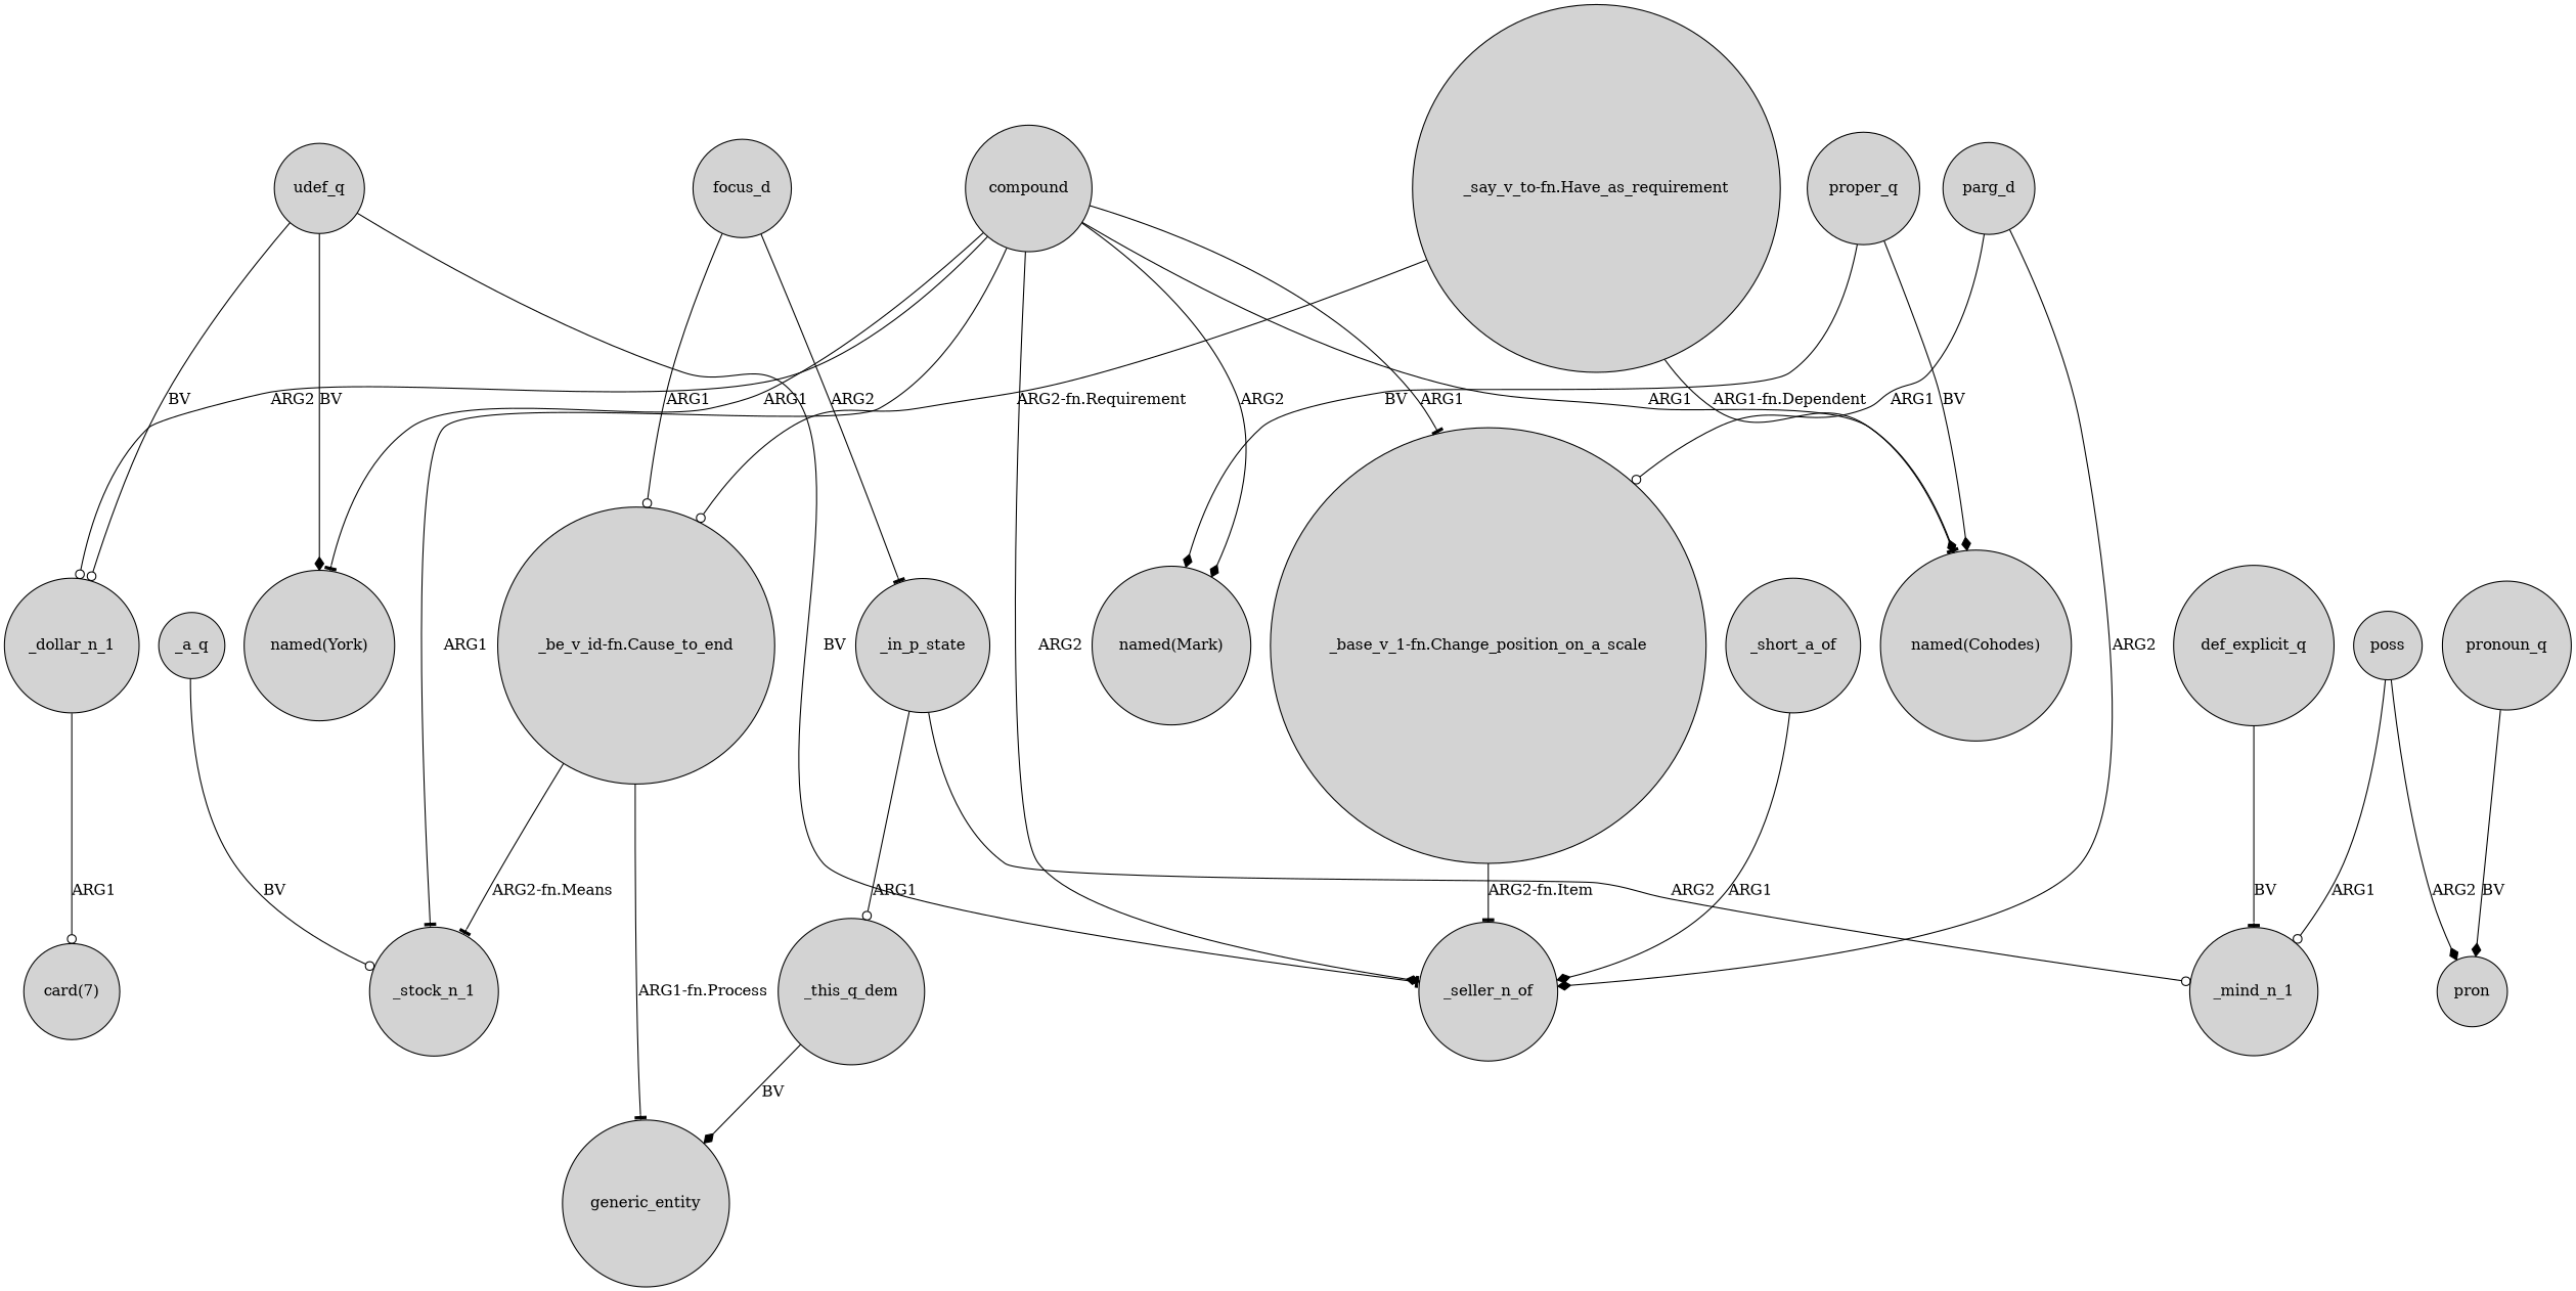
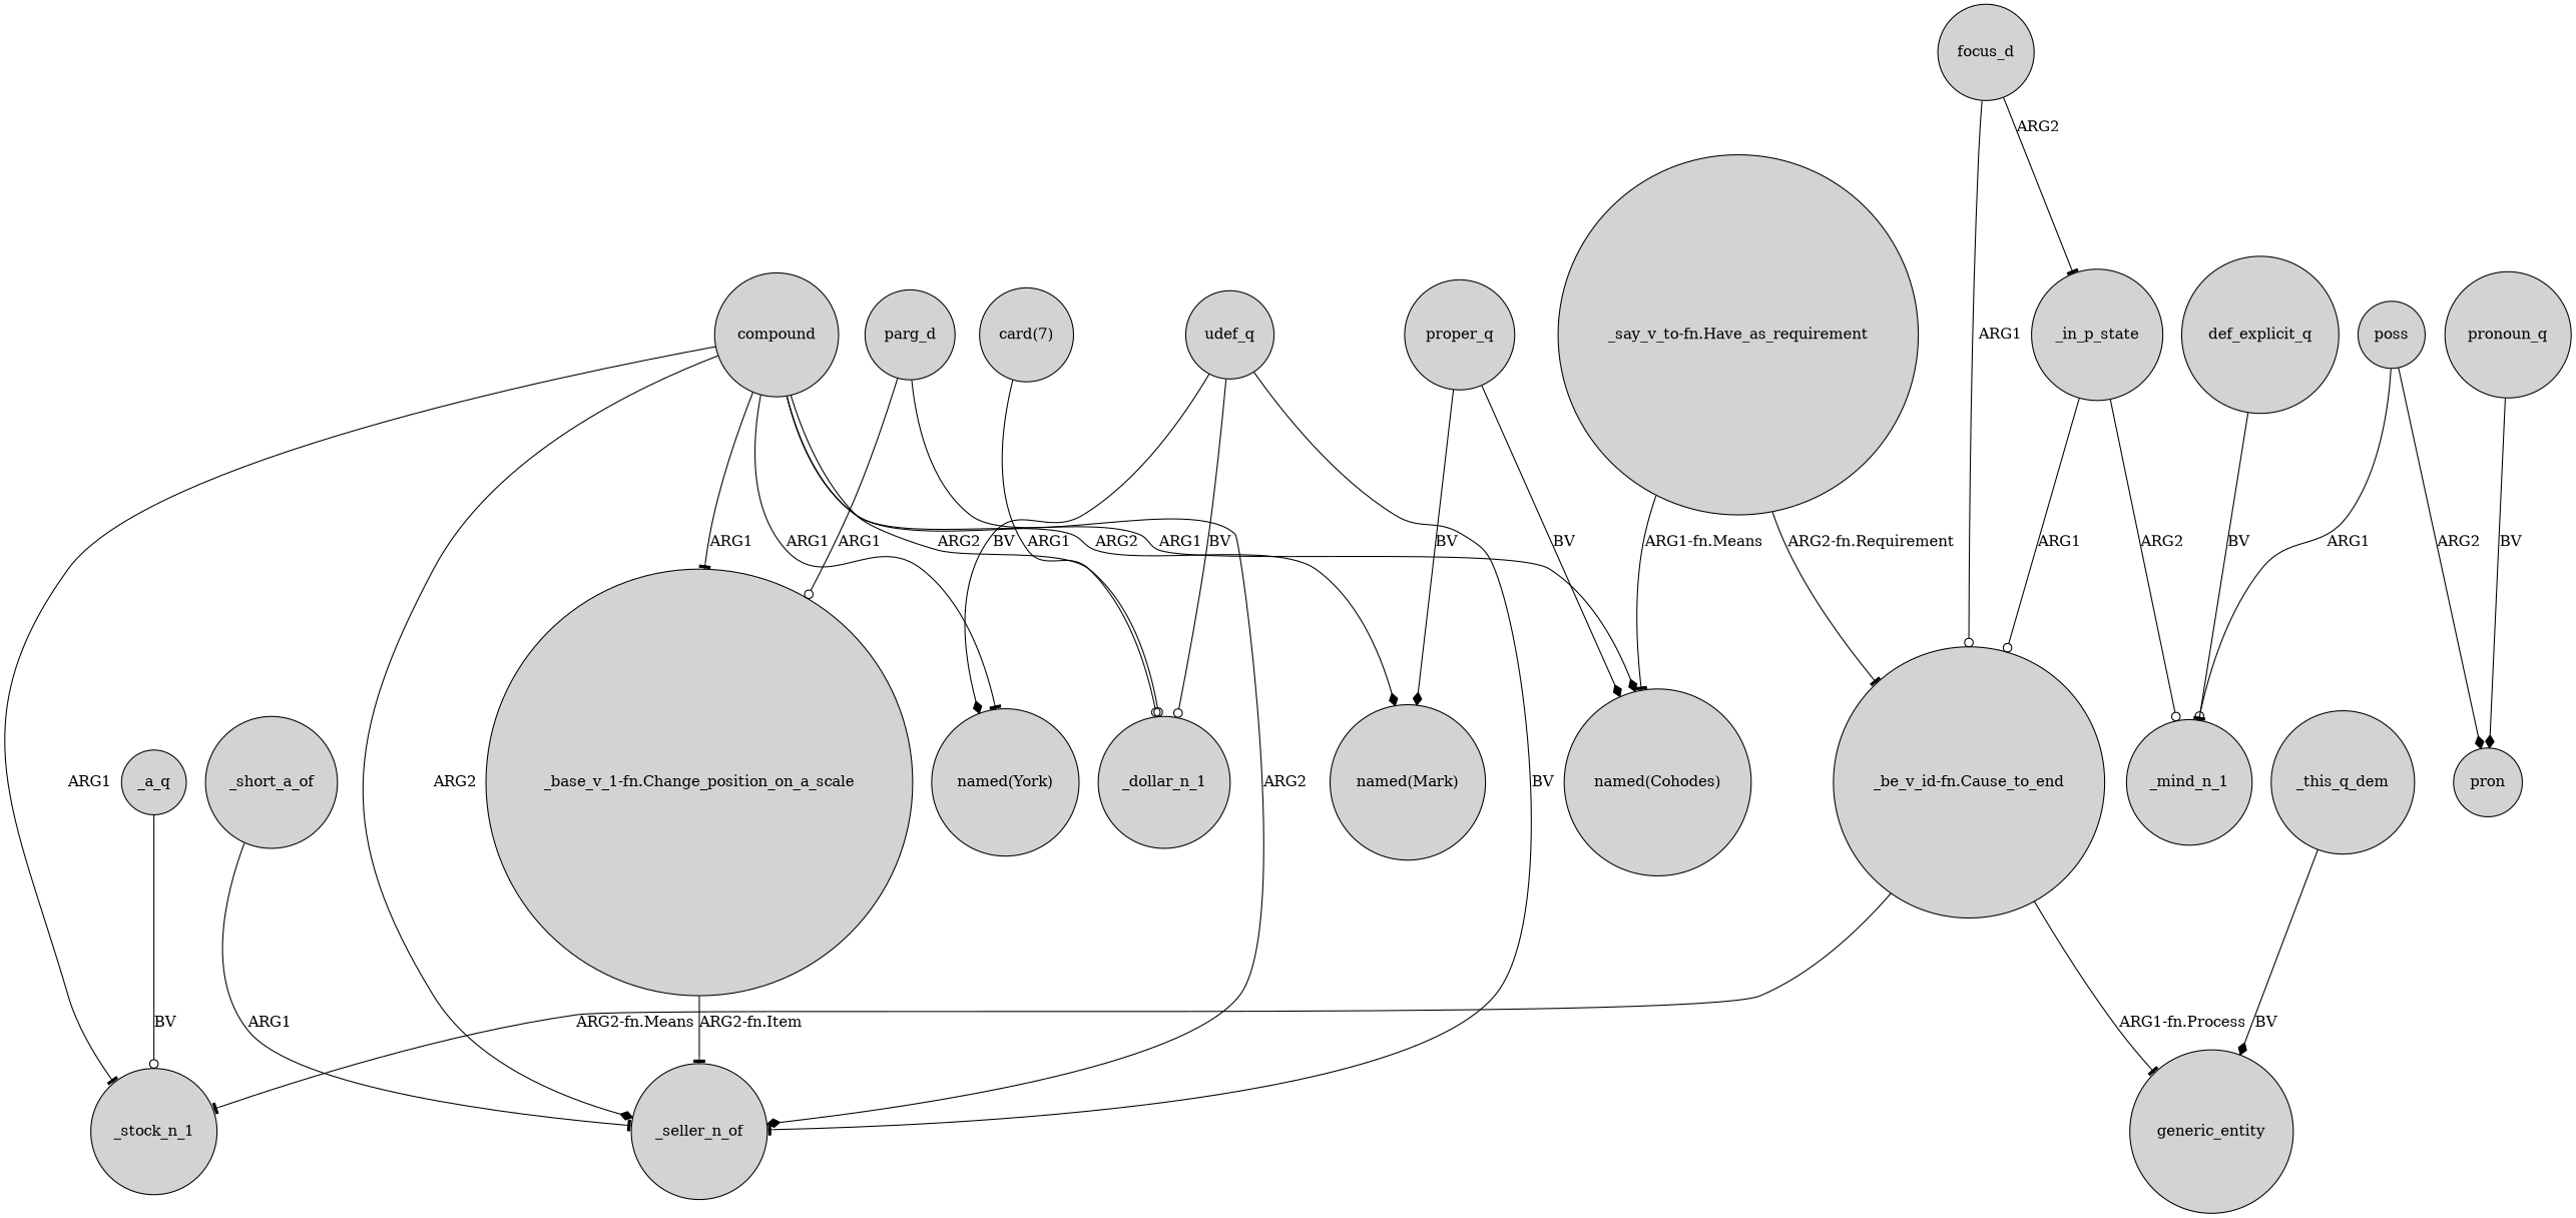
  digraph {
    node [shape=circle style=filled]
    edge [arrowhead=diamond]
    focus_d
    "_be_v_id-fn.Cause_to_end"
    _in_p_state
    _stock_n_1
    generic_entity
    _mind_n_1
    _short_a_of
    _seller_n_of
    compound
    "named(Mark)"
    "_base_v_1-fn.Change_position_on_a_scale"
    _dollar_n_1
    "named(Cohodes)"
    "named(York)"
    parg_d
    udef_q
    proper_q
    def_explicit_q
    "_say_v_to-fn.Have_as_requirement"
    pronoun_q
    pron
    poss
    _this_q_dem
    "card(7)"
    _a_q
    focus_d -> "_be_v_id-fn.Cause_to_end" [arrowhead=odot label=ARG1]
    focus_d -> _in_p_state [arrowhead=tee label=ARG2]
    "_be_v_id-fn.Cause_to_end" -> _stock_n_1 [arrowhead=tee label="ARG2-fn.Means"]
    "_be_v_id-fn.Cause_to_end" -> generic_entity [arrowhead=tee label="ARG1-fn.Process"]
-   _in_p_state -> _this_q_dem [arrowhead=odot label=ARG1]
+   _in_p_state -> "_be_v_id-fn.Cause_to_end" [arrowhead=odot label=ARG1]
    _in_p_state -> _mind_n_1 [arrowhead=odot label=ARG2]
-   _short_a_of -> _seller_n_of [label=ARG1]
+   _short_a_of -> _seller_n_of [arrowhead=tee label=ARG1]
    compound -> _stock_n_1 [arrowhead=tee label=ARG1]
    compound -> _seller_n_of [label=ARG2]
    compound -> "named(Mark)" [label=ARG2]
    compound -> "_base_v_1-fn.Change_position_on_a_scale" [arrowhead=tee label=ARG1]
    compound -> _dollar_n_1 [arrowhead=odot label=ARG2]
    compound -> "named(Cohodes)" [label=ARG1]
    compound -> "named(York)" [arrowhead=tee label=ARG1]
    "_base_v_1-fn.Change_position_on_a_scale" -> _seller_n_of [arrowhead=tee label="ARG2-fn.Item"]
    parg_d -> _seller_n_of [label=ARG2]
    parg_d -> "_base_v_1-fn.Change_position_on_a_scale" [arrowhead=odot label=ARG1]
    udef_q -> _seller_n_of [arrowhead=tee label=BV]
    udef_q -> _dollar_n_1 [arrowhead=odot label=BV]
    udef_q -> "named(York)" [label=BV]
    proper_q -> "named(Mark)" [label=BV]
    proper_q -> "named(Cohodes)" [label=BV]
    def_explicit_q -> _mind_n_1 [arrowhead=tee label=BV]
-   "_say_v_to-fn.Have_as_requirement" -> "_be_v_id-fn.Cause_to_end" [arrowhead=odot label="ARG2-fn.Requirement"]
-   "_say_v_to-fn.Have_as_requirement" -> "named(Cohodes)" [arrowhead=tee label="ARG1-fn.Dependent"]
+   "_say_v_to-fn.Have_as_requirement" -> "_be_v_id-fn.Cause_to_end" [arrowhead=tee label="ARG2-fn.Requirement"]
+   "_say_v_to-fn.Have_as_requirement" -> "named(Cohodes)" [arrowhead=tee label="ARG1-fn.Means"]
    pronoun_q -> pron [label=BV]
    poss -> _mind_n_1 [arrowhead=odot label=ARG1]
    poss -> pron [label=ARG2]
    _this_q_dem -> generic_entity [label=BV]
-   _dollar_n_1 -> "card(7)" [arrowhead=odot label=ARG1]
+   "card(7)" -> _dollar_n_1 [arrowhead=odot label=ARG1]
    _a_q -> _stock_n_1 [arrowhead=odot label=BV]
  }
